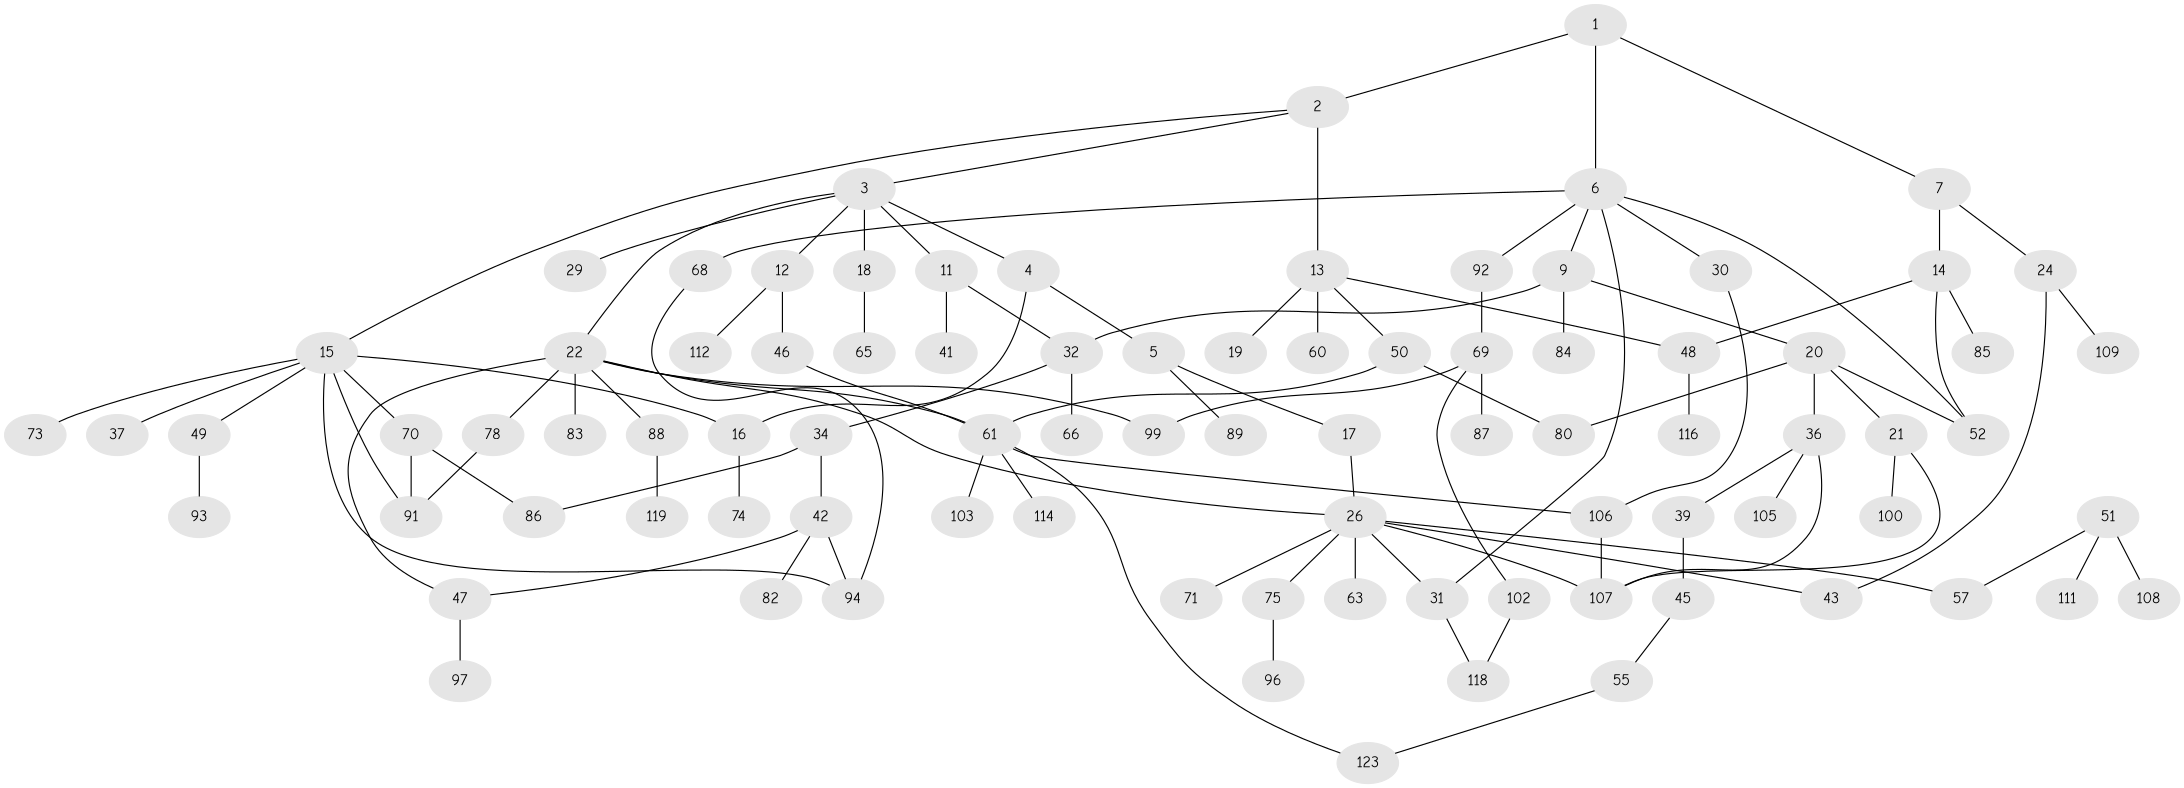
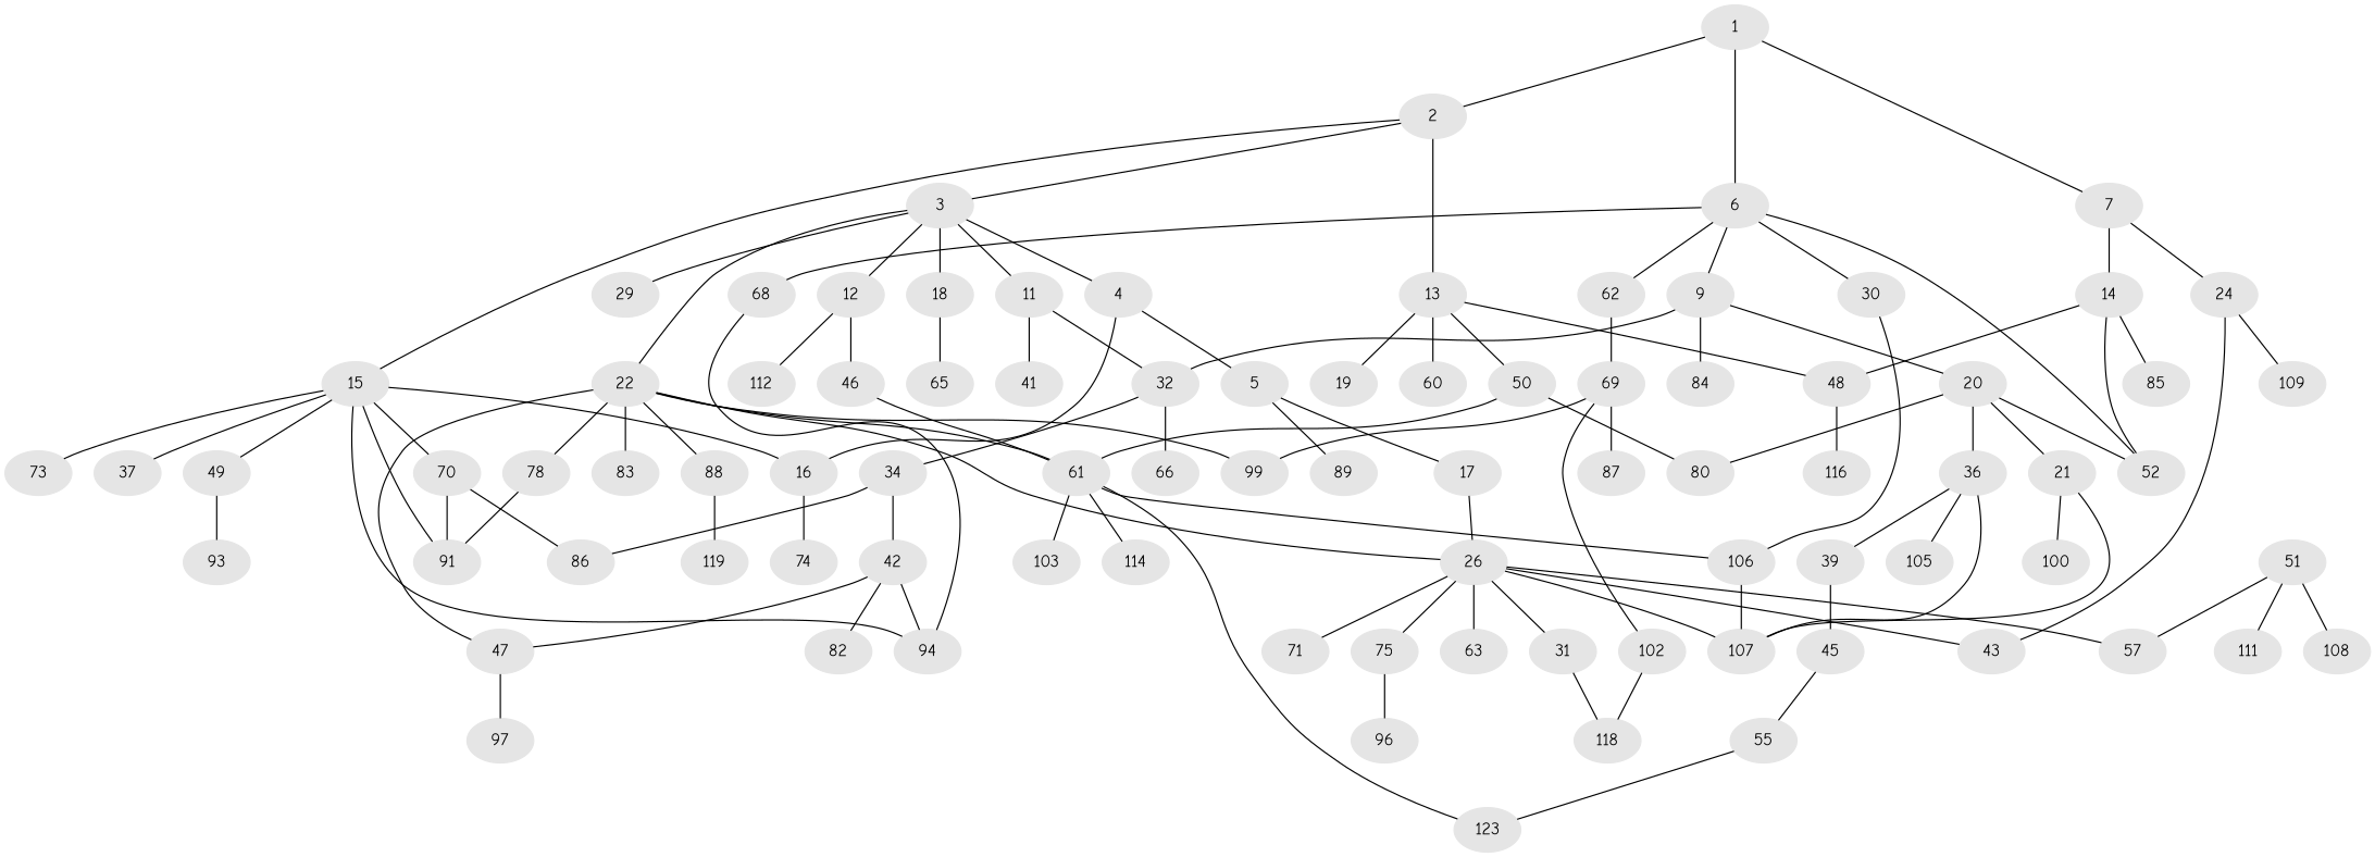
  graph {
    fontname="Comic Neue"
    node [color=gray90 fontname="Comic Neue" style=filled]
    edge [fontname="Comic Neue"]
    1
    2
    6 [super="+10"]
    7 [super="+113"]
    3 [super="+8"]
    13 [super="+81"]
    15 [super="+23"]
    9
    30 [super="+40"]
    31 [super="+35"]
    52 [super="+79"]
-   62 [label=92]
+   62
    68 [super="+92"]
    14 [super="+44"]
    24 [super="+33"]
    4
    11 [super="+77"]
    12
    18 [super="+38"]
    22 [super="+27"]
    29
    19
    48
    50 [super="+58"]
    60
    16 [super="+25"]
    37
    49
    70 [super="+95"]
    73
    91 [super="+101"]
    94
    5 [super="+53"]
    32 [super="+67"]
    41
    46 [super="+117"]
    112
    65
    26 [super="+54"]
    47
    61 [super="+90"]
    78
    83
    88
    99
    57 [super="+98"]
    51
    108
    111
    17
    89
    74
    20 [super="+64"]
    84
    106 [super="+121"]
    118
    69 [super="+120"]
    85
    43
    109
    21 [super="+59"]
    36 [super="+56"]
    80 [super="+115"]
    34
    66 [super="+104"]
    116
    93
    86
    107 [super="+110"]
    63
    71
    75
    100
    39
    105
    97
    123
    103
    114
    119
    96
    42 [super="+122"]
    82
    45 [super="+76"]
    55 [super="+72"]
    87
    102
    1 -- 2
    1 -- 6
    1 -- 7
    2 -- 3
    2 -- 13 [weight=2]
    2 -- 15
    6 -- 9
    6 -- 30
-   6 -- 31
    6 -- 52
    6 -- 62
    6 -- 68
    7 -- 14
    7 -- 24
    3 -- 4
    3 -- 11
    3 -- 12
    3 -- 18
    3 -- 22
    3 -- 29
    13 -- 19
    13 -- 48
    13 -- 50
    13 -- 60
    15 -- 16
    15 -- 37
    15 -- 49
    15 -- 70
    15 -- 73
    15 -- 91
    15 -- 94
    9 -- 32
    9 -- 20
    9 -- 84
    30 -- 106
    31 -- 118
    62 -- 69
    68 -- 94
    14 -- 52
    14 -- 48
    14 -- 85
    24 -- 43
    24 -- 109
    4 -- 16
    4 -- 5
    11 -- 32
    11 -- 41
    12 -- 46
    12 -- 112
    18 -- 65
    22 -- 26
    22 -- 47
    22 -- 61
    22 -- 78
    22 -- 83
    22 -- 88
    22 -- 99
    48 -- 116
    50 -- 61
    50 -- 80
    16 -- 74
    49 -- 93
    70 -- 91
    70 -- 86
    5 -- 17
    5 -- 89
    32 -- 34
    32 -- 66
    46 -- 61
    26 -- 31
    26 -- 57
    26 -- 43
    26 -- 107
    26 -- 63
    26 -- 71
    26 -- 75
    47 -- 97
    61 -- 106
    61 -- 123
    61 -- 103
    61 -- 114
    78 -- 91
    88 -- 119
    51 -- 57
    51 -- 108
    51 -- 111
    17 -- 26
    20 -- 52
    20 -- 21
    20 -- 36
    20 -- 80
    106 -- 107
    69 -- 99
    69 -- 87
    69 -- 102
    21 -- 107
    21 -- 100
    36 -- 107
    36 -- 39
    36 -- 105
    34 -- 86
    34 -- 42
    75 -- 96
    39 -- 45
    42 -- 94
    42 -- 47
    42 -- 82
    45 -- 55
    55 -- 123
    102 -- 118
  }
